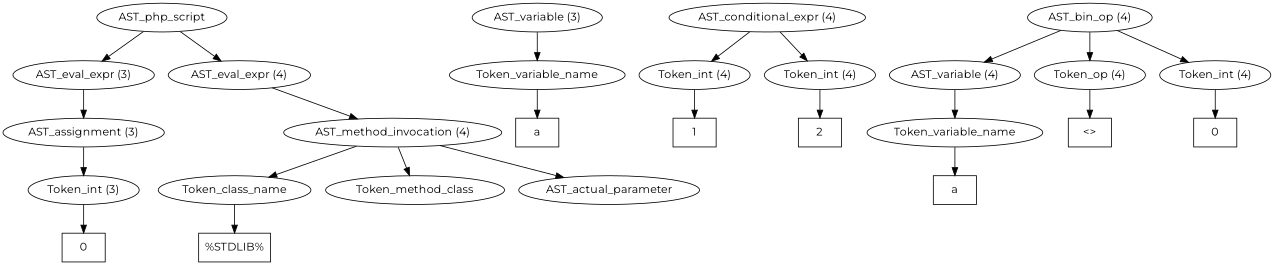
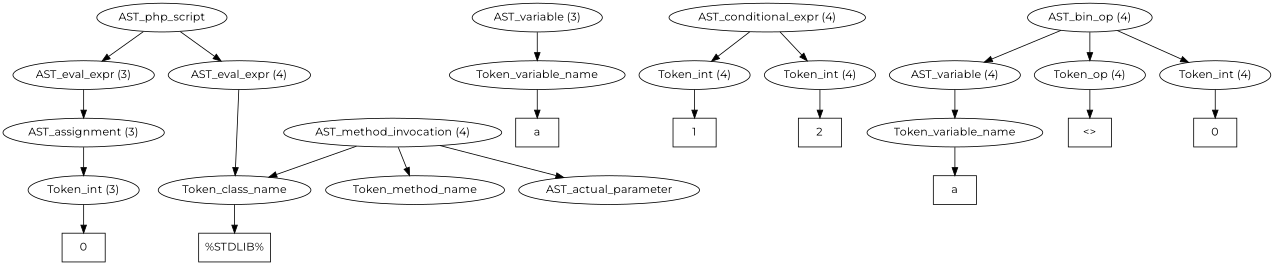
  digraph {
    fontname=Montserrat
    node [fontname=Montserrat]
    edge [fontname=Montserrat]
    n1 [label=AST_php_script]
    n2 [label="AST_eval_expr (3)"]
    n3 [label="AST_eval_expr (4)"]
    n4 [label="AST_assignment (3)"]
    n5 [label="AST_method_invocation (4)"]
    n6 [label="Token_int (3)"]
    n7 [label="AST_variable (3)"]
    n8 [label=Token_variable_name]
    n9 [label=0 shape=box]
    n10 [label=a shape=box]
    n11 [label=Token_class_name]
-   n12 [label=Token_method_class]
+   n12 [label=Token_method_name]
    n13 [label=AST_actual_parameter]
    n14 [label="%STDLIB%" shape=box]
    n15 [label="AST_conditional_expr (4)"]
    n16 [label="Token_int (4)"]
    n17 [label="Token_int (4)"]
    n18 [label="AST_bin_op (4)"]
    n19 [label="AST_variable (4)"]
    n20 [label="Token_op (4)"]
    n21 [label="Token_int (4)"]
    n22 [label=1 shape=box]
    n23 [label=2 shape=box]
    n24 [label=Token_variable_name]
    n25 [label="<>" shape=box]
    n26 [label=0 shape=box]
    n27 [label=a shape=box]
    n1 -> n2
    n1 -> n3
    n2 -> n4
-   n3 -> n5
+   n3 -> n11
    n4 -> n6
    n5 -> n11
    n5 -> n12
    n5 -> n13
    n6 -> n9
    n7 -> n8
    n8 -> n10
    n11 -> n14
    n15 -> n16
    n15 -> n17
    n16 -> n22
    n17 -> n23
    n18 -> n19
    n18 -> n20
    n18 -> n21
    n19 -> n24
    n20 -> n25
    n21 -> n26
    n24 -> n27
  }
